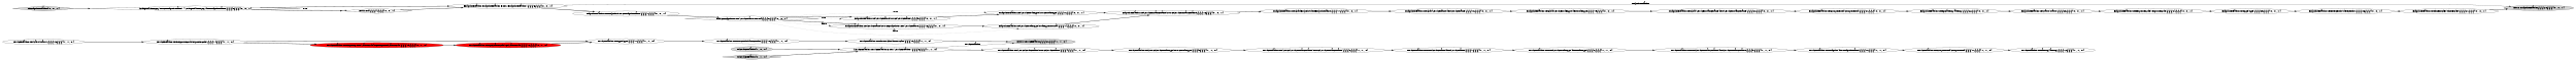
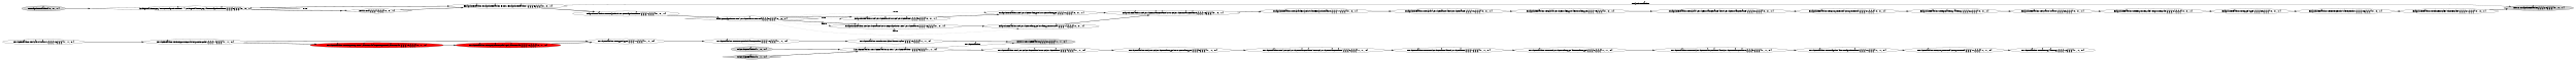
  digraph {
    rankdir=LR
    node [fillcolor=white shape=ellipse style=filled]
    edge [style=bold]
    n1 [label="serviceRelation.setEndpoint(destEndpointName)@@@10@@@['1', '1', '0']"]
    n2 [label="serviceRelation.setComponentId(componentId)@@@11@@@['1', '1', '0']"]
    n3 [label="serviceRelation.setLatency(latency)@@@12@@@['1', '1', '0']"]
    n4 [label="endpointRelation.setStatus(status)@@@23@@@['0', '0', '1']"]
    n5 [label="endpointRelation.setResponseCode(responseCode)@@@24@@@['0', '0', '1']"]
    n6 [label="endpointRelation.setType(type)@@@25@@@['0', '0', '1']"]
    n7 [label="endpointRelation.setRpcLatency(latency)@@@22@@@['0', '0', '1']"]
    n8 [label="serviceRelation.setSourceServiceName(sourceServiceName)@@@4@@@['1', '1', '0']"]
    n9 [label="serviceRelation.setSourceServiceNodeType(sourceNodeType)@@@5@@@['1', '1', '0']"]
    n10 [label="serviceRelation.setSourceServiceInstanceName(sourceServiceInstanceName)@@@6@@@['1', '1', '0']"]
    n11 [label="serviceRelation.setTimeBucket(timeBucket)@@@19@@@['1', '1', '0']"]
    n12 [fillcolor=lightgray label="return serviceRelation@@@20@@@['1', '1', '0']"]
    n13 [label="serviceRelation.setDestServiceInstanceName(destServiceInstanceName)@@@9@@@['1', '1', '0']"]
    n14 [fillcolor=lightgray label="toServiceRelation['1', '0', '0']"]
    n15 [label="ServiceRelation serviceRelation = new ServiceRelation()@@@3@@@['1', '1', '0']"]
    n16 [label="endpointRelation.setServiceNodeType(sourceNodeType)@@@10@@@['0', '0', '1']"]
    n17 [label="endpointRelation.setServiceInstanceName(sourceServiceInstanceName)@@@16@@@['0', '0', '1']"]
    n18 [label="endpointRelation.setChildEndpoint(destEndpointName)@@@17@@@['0', '0', '1']"]
    n19 [label="endpointRelation.setChildServiceName(destServiceName)@@@18@@@['0', '0', '1']"]
    n20 [label="endpointRelation.setChildServiceNodeType(destNodeType)@@@19@@@['0', '0', '1']"]
    n21 [label="endpointRelation.setChildServiceInstanceName(destServiceInstanceName)@@@20@@@['0', '0', '1']"]
    n22 [label="endpointRelation.setComponentId(componentId)@@@21@@@['0', '0', '1']"]
    n23 [fillcolor=lightgray label="return endpointRelation@@@28@@@['0', '0', '1']"]
    n24 [label="endpointRelation.setEndpoint(sourceEndpointName)@@@7@@@['0', '0', '1']"]
    n25 [label="sourceEndpointOwnerServiceName == null@@@8@@@['0', '0', '1']" shape=diamond]
    n26 [label="endpointRelation.setServiceName(sourceServiceName)@@@9@@@['0', '0', '1']"]
    n27 [label="endpointRelation.setServiceName(sourceEndpointOwnerServiceName)@@@13@@@['0', '0', '1']"]
    n28 [label="endpointRelation.setServiceNodeType(NodeType.Normal)@@@14@@@['0', '0', '1']"]
    n29 [label="serviceRelation.setDestServiceNodeType(destNodeType)@@@8@@@['1', '1', '0']"]
    n30 [label="serviceRelation.setStatus(status)@@@13@@@['1', '1', '0']"]
    n31 [label="serviceRelation.setResponseCode(responseCode)@@@14@@@['1', '1', '0']"]
    n32 [label="serviceRelation.setType(type)@@@17@@@['1', '1', '0']"]
    n33 [fillcolor=red label="serviceRelation.setHttpResponseStatusCode(httpResponseStatusCode)@@@15@@@['0', '1', '0']"]
    n34 [label="EndpointRelation endpointRelation = new EndpointRelation()@@@6@@@['0', '0', '1']"]
    n35 [fillcolor=red label="serviceRelation.setRpcStatusCode(rpcStatusCode)@@@16@@@['0', '1', '0']"]
    n36 [label="serviceRelation.setDetectPoint(detectPoint)@@@18@@@['1', '1', '0']"]
    n37 [fillcolor=lightgray label="toServiceRelation['0', '1', '0']" shape=diamond]
-   n38 [fillcolor=lightgray label="toEndpointRelation['0', '0', '1']" shape=diamond]
+   n38 [fillcolor=lightgray label="toEndpointRelation['0', '0', '1']"]
    n39 [label="StringUtil.isEmpty(sourceEndpointName) || StringUtil.isEmpty(destEndpointName)@@@3@@@['0', '0', '1']" shape=diamond]
    n40 [label="return null@@@4@@@['0', '0', '1']" shape=diamond]
    n41 [label="endpointRelation.setDetectPoint(detectPoint)@@@26@@@['0', '0', '1']"]
    n42 [label="endpointRelation.setTimeBucket(timeBucket)@@@27@@@['0', '0', '1']"]
    n43 [label="serviceRelation.setDestServiceName(destServiceName)@@@7@@@['1', '1', '0']"]
    n1 -> n2
    n2 -> n3
    n4 -> n5
    n5 -> n6
    n6 -> n41
    n7 -> n4
    n8 -> n9
    n9 -> n10
    n10 -> n43
    n11 -> n12
    n13 -> n1
    n14 -> n15
    n15 -> n8
    n15 -> n12 [label=serviceRelation style=solid]
    n16 -> n17
    n17 -> n18
    n18 -> n19
    n19 -> n20
    n20 -> n21
    n21 -> n22
    n22 -> n7
    n24 -> n25
    n25 -> n16 [label=true style=dotted]
    n25 -> n26
    n25 -> n26 [label=true style=dotted]
    n25 -> n27
    n25 -> n27 [label=false style=dotted]
    n25 -> n28 [label=false style=dotted]
    n26 -> n16
    n27 -> n28
    n28 -> n17
    n29 -> n13
    n30 -> n31
    n31 -> n32
    n31 -> n33
    n32 -> n36
    n33 -> n35
    n34 -> n23 [label=endpointRelation style=solid]
    n34 -> n24
    n35 -> n32
    n36 -> n11
    n37 -> n15
    n38 -> n39
    n39 -> n34
    n39 -> n40 [label=true style=dotted]
    n39 -> n40
    n40 -> n34
    n41 -> n42
    n42 -> n23
    n43 -> n29
  }
